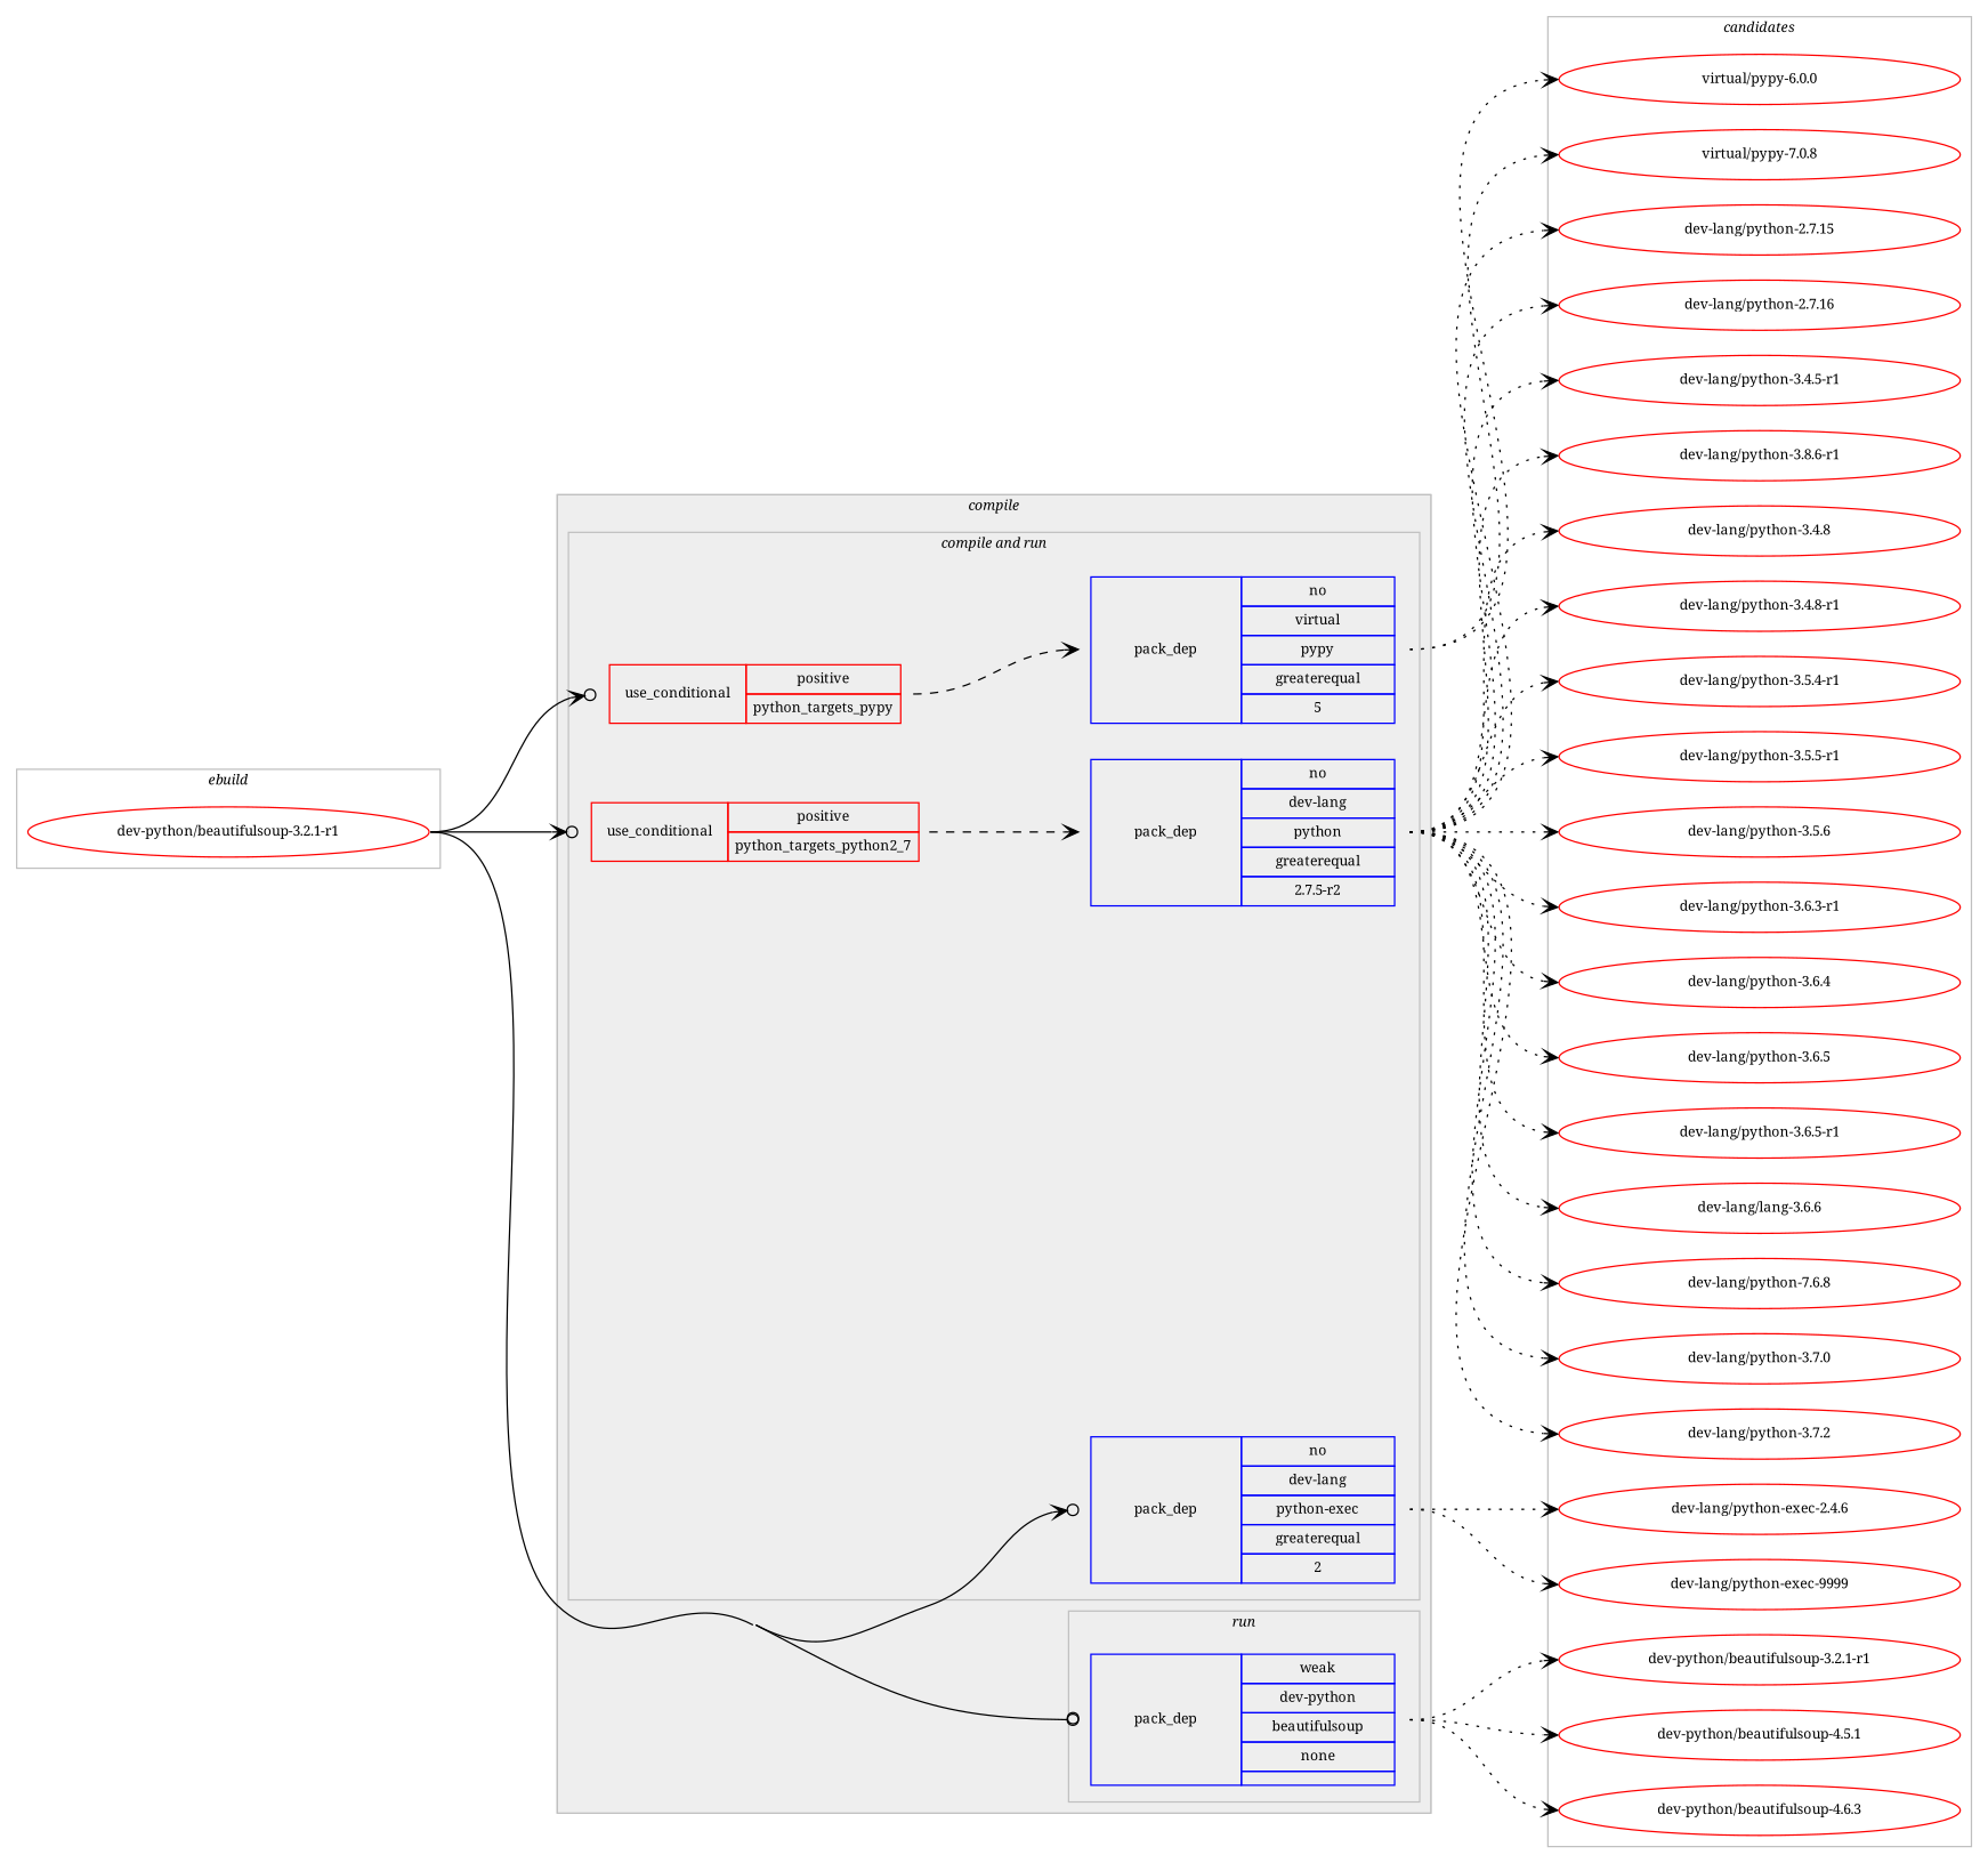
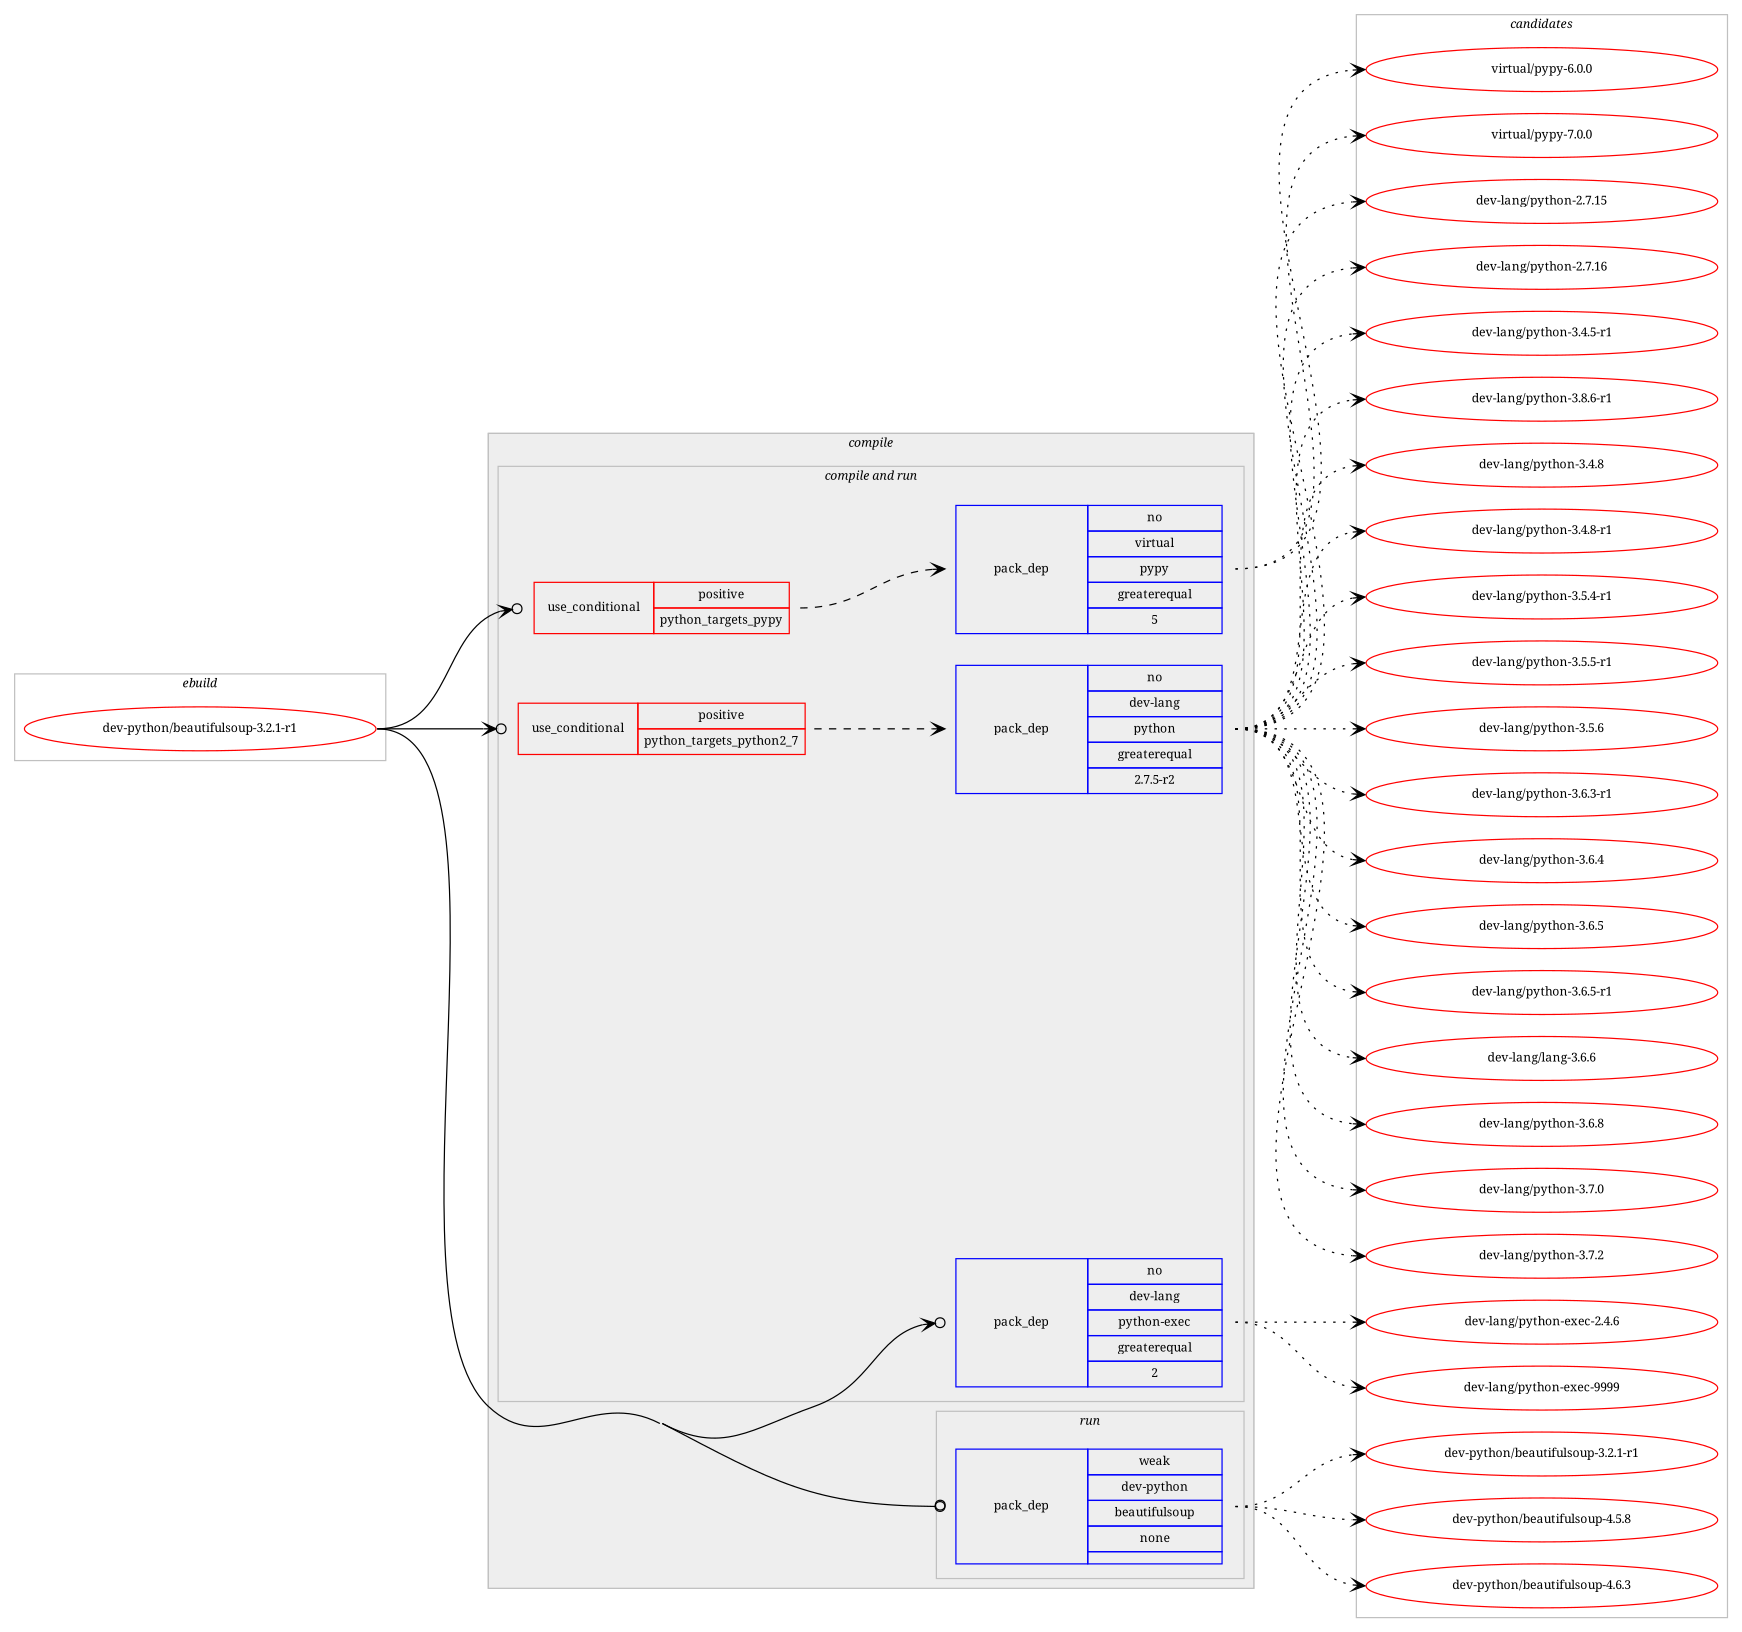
  digraph {
    compound=true
    concentrate=true
    fontname="Noto Serif"
    fontsize=10
    newrank=true
    rankdir=LR
    ranksep=1.5
    node [color=red fontname="Noto Serif" fontsize=10]
    edge [arrowhead=vee fontname="Noto Serif" headport=w style=dotted tailport=e weight=100]
    n1 [label="dev-python/beautifulsoup-3.2.1-r1" width=4]
    n2 [color=blue label=<<TABLE BORDER="0" CELLBORDER="1" CELLSPACING="0" CELLPADDING="4" WIDTH="220"><TR><TD ROWSPAN="6" CELLPADDING="30">pack_dep</TD></TR><TR><TD WIDTH="110">no</TD></TR><TR><TD>virtual</TD></TR><TR><TD>pypy</TD></TR><TR><TD>greaterequal</TD></TR><TR><TD>5</TD></TR></TABLE>> shape=none]
    n3 [label=<<TABLE BORDER="0" CELLBORDER="1" CELLSPACING="0" CELLPADDING="4"><TR><TD ROWSPAN="3" CELLPADDING="10">use_conditional</TD></TR><TR><TD>positive</TD></TR><TR><TD>python_targets_pypy</TD></TR></TABLE>> shape=none]
    n4 [color=blue label=<<TABLE BORDER="0" CELLBORDER="1" CELLSPACING="0" CELLPADDING="4" WIDTH="220"><TR><TD ROWSPAN="6" CELLPADDING="30">pack_dep</TD></TR><TR><TD WIDTH="110">no</TD></TR><TR><TD>dev-lang</TD></TR><TR><TD>python</TD></TR><TR><TD>greaterequal</TD></TR><TR><TD>2.7.5-r2</TD></TR></TABLE>> shape=none]
    n5 [label=<<TABLE BORDER="0" CELLBORDER="1" CELLSPACING="0" CELLPADDING="4"><TR><TD ROWSPAN="3" CELLPADDING="10">use_conditional</TD></TR><TR><TD>positive</TD></TR><TR><TD>python_targets_python2_7</TD></TR></TABLE>> shape=none]
    n6 [color=blue label=<<TABLE BORDER="0" CELLBORDER="1" CELLSPACING="0" CELLPADDING="4" WIDTH="220"><TR><TD ROWSPAN="6" CELLPADDING="30">pack_dep</TD></TR><TR><TD WIDTH="110">no</TD></TR><TR><TD>dev-lang</TD></TR><TR><TD>python-exec</TD></TR><TR><TD>greaterequal</TD></TR><TR><TD>2</TD></TR></TABLE>> shape=none]
    n7 [color=blue label=<<TABLE BORDER="0" CELLBORDER="1" CELLSPACING="0" CELLPADDING="4" WIDTH="220"><TR><TD ROWSPAN="6" CELLPADDING="30">pack_dep</TD></TR><TR><TD WIDTH="110">weak</TD></TR><TR><TD>dev-python</TD></TR><TR><TD>beautifulsoup</TD></TR><TR><TD>none</TD></TR><TR><TD></TD></TR></TABLE>> shape=none]
    n8 [label="virtual/pypy-6.0.0" width=4]
-   n9 [label="virtual/pypy-7.0.8" width=4]
+   n9 [label="virtual/pypy-7.0.0" width=4]
    n10 [label="dev-lang/python-2.7.15" width=4]
    n11 [label="dev-lang/python-2.7.16" width=4]
    n12 [label="dev-lang/python-3.4.5-r1" width=4]
    n13 [label="dev-lang/python-3.8.6-r1" width=4]
    n14 [label="dev-lang/python-3.4.8" width=4]
    n15 [label="dev-lang/python-3.4.8-r1" width=4]
    n16 [label="dev-lang/python-3.5.4-r1" width=4]
    n17 [label="dev-lang/python-3.5.5-r1" width=4]
    n18 [label="dev-lang/python-3.5.6" width=4]
    n19 [label="dev-lang/python-3.6.3-r1" width=4]
    n20 [label="dev-lang/python-3.6.4" width=4]
    n21 [label="dev-lang/python-3.6.5" width=4]
    n22 [label="dev-lang/python-3.6.5-r1" width=4]
    n23 [label="dev-lang/lang-3.6.6" width=4]
-   n24 [label="dev-lang/python-7.6.8" width=4]
+   n24 [label="dev-lang/python-3.6.8" width=4]
    n25 [label="dev-lang/python-3.7.0" width=4]
    n26 [label="dev-lang/python-3.7.2" width=4]
    n27 [label="dev-lang/python-exec-2.4.6" width=4]
    n28 [label="dev-lang/python-exec-9999" width=4]
    n29 [label="dev-python/beautifulsoup-3.2.1-r1" width=4]
-   n30 [label="dev-python/beautifulsoup-4.5.1" width=4]
+   n30 [label="dev-python/beautifulsoup-4.5.8" width=4]
    n31 [label="dev-python/beautifulsoup-4.6.3" width=4]
    subgraph cluster_1 {
      color=gray
      label=<<i>ebuild</i>>
      rank=same
      n1
    }
    subgraph cluster_2 {
      color=gray
      label=<<i>dependencies</i>>
      subgraph cluster_3 {
        color=gray
        fillcolor="#eeeeee"
        label=<<i>compile</i>>
        style=filled
      }
      subgraph cluster_4 {
        color=gray
        fillcolor="#eeeeee"
        label=<<i>compile and run</i>>
        style=filled
        subgraph sub_5 {
          color=gray
          fillcolor="#eeeeee"
          label=<<i>compile and run</i>>
          style=filled
          n3
          subgraph sub_6 {
            color=gray
            fillcolor="#eeeeee"
            label=<<i>compile and run</i>>
            style=filled
            n2
          }
        }
        subgraph sub_7 {
          color=gray
          fillcolor="#eeeeee"
          label=<<i>compile and run</i>>
          style=filled
          n5
          subgraph sub_8 {
            color=gray
            fillcolor="#eeeeee"
            label=<<i>compile and run</i>>
            style=filled
            n4
          }
        }
        subgraph sub_9 {
          color=gray
          fillcolor="#eeeeee"
          label=<<i>compile and run</i>>
          style=filled
          n6
        }
      }
      subgraph cluster_10 {
        color=gray
        fillcolor="#eeeeee"
        label=<<i>run</i>>
        style=filled
        subgraph sub_11 {
          color=gray
          fillcolor="#eeeeee"
          label=<<i>run</i>>
          style=filled
          n7
        }
      }
    }
    subgraph cluster_12 {
      color=gray
      label=<<i>candidates</i>>
      rank=same
      subgraph sub_13 {
        color=black
        label=<<i>candidates</i>>
        nodesep=1
        rank=same
        n8
        n9
      }
      subgraph sub_14 {
        color=black
        label=<<i>candidates</i>>
        nodesep=1
        rank=same
        n10
        n11
        n12
        n13
        n14
        n15
        n16
        n17
        n18
        n19
        n20
        n21
        n22
        n23
        n24
        n25
        n26
      }
      subgraph sub_15 {
        color=black
        label=<<i>candidates</i>>
        nodesep=1
        rank=same
        n27
        n28
      }
      subgraph sub_16 {
        color=black
        label=<<i>candidates</i>>
        nodesep=1
        rank=same
        n29
        n30
        n31
      }
    }
    n1 -> n3 [arrowhead=odotvee style=solid weight=20]
    n1 -> n5 [arrowhead=odotvee style=solid weight=20]
    n1 -> n6 [arrowhead=odotvee style=solid weight=20]
    n1 -> n7 [arrowhead=odot style=solid weight=20]
    n2 -> n8
    n2 -> n9
    n3 -> n2 [style=dashed weight=20]
    n4 -> n10
    n4 -> n11
    n4 -> n12
    n4 -> n13
    n4 -> n14
    n4 -> n15
    n4 -> n16
    n4 -> n17
    n4 -> n18
    n4 -> n19
    n4 -> n20
    n4 -> n21
    n4 -> n22
    n4 -> n23
    n4 -> n24
    n4 -> n25
    n4 -> n26
    n5 -> n4 [style=dashed weight=20]
    n6 -> n27
    n6 -> n28
    n7 -> n29
    n7 -> n30
    n7 -> n31
  }
